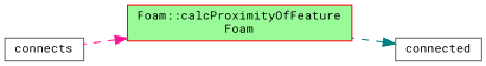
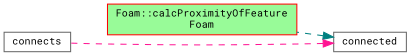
  digraph {
    fontname="Roboto Mono"
    rankdir=RL
    node [fillcolor=white fontname="Roboto Mono" fontsize=10 shape=box style=filled]
    edge [dir=back fontname="Roboto Mono" fontsize=10 labelfontname=Helvetica labelfontsize=10 style=dashed]
    n1 [color=gray40 fontcolor=black height=0.2 label=connected width=0.4]
    n2 [color=red fillcolor=palegreen height=0.2 label="Foam::calcProximityOfFeature\lFoam" width=0.4]
    n3 [color=grey40 height=0.2 label=connects width=0.4]
    n1 -> n2 [color=teal]
-   n2 -> n3 [color=deeppink]
+   n1 -> n3 [color=deeppink]
  }
